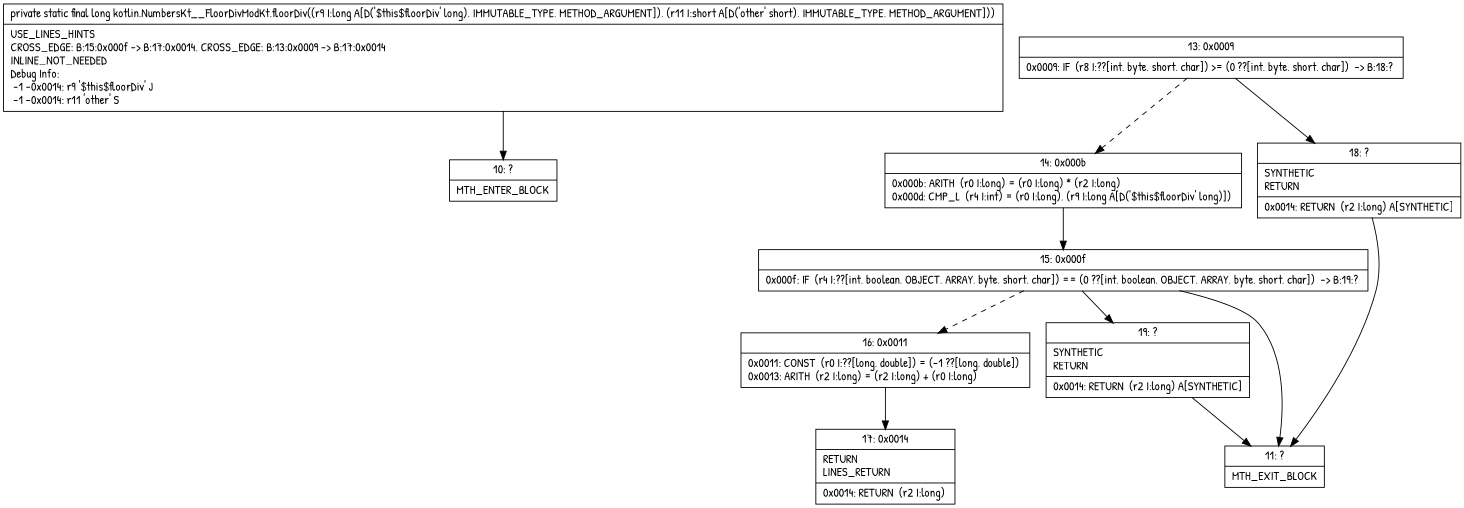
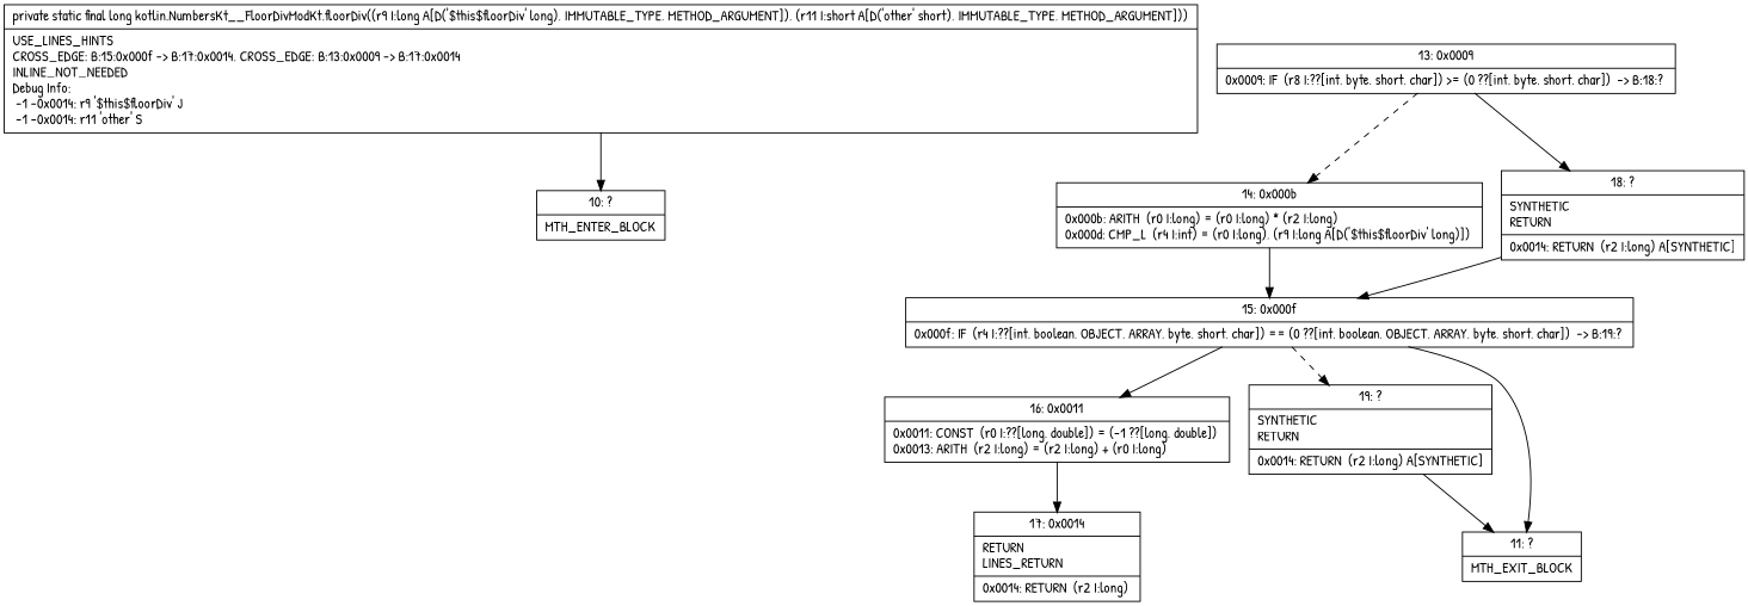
  digraph {
    fontname="Patrick Hand"
    node [fontname="Patrick Hand" shape=record]
    edge [fontname="Patrick Hand"]
    n1 [label="{10\:\ ?|MTH_ENTER_BLOCK\l}"]
    n2 [label="{13\:\ 0x0009|0x0009: IF  (r8 I:??[int, byte, short, char]) \>= (0 ??[int, byte, short, char])  \-\> B:18:? \l}"]
    n3 [label="{14\:\ 0x000b|0x000b: ARITH  (r0 I:long) = (r0 I:long) * (r2 I:long) \l0x000d: CMP_L  (r4 I:int) = (r0 I:long), (r9 I:long A[D('$this$floorDiv' long)]) \l}"]
    n4 [label="{18\:\ ?|SYNTHETIC\lRETURN\l|0x0014: RETURN  (r2 I:long) A[SYNTHETIC]\l}"]
    n5 [label="{15\:\ 0x000f|0x000f: IF  (r4 I:??[int, boolean, OBJECT, ARRAY, byte, short, char]) == (0 ??[int, boolean, OBJECT, ARRAY, byte, short, char])  \-\> B:19:? \l}"]
    n6 [label="{11\:\ ?|MTH_EXIT_BLOCK\l}"]
    n7 [label="{16\:\ 0x0011|0x0011: CONST  (r0 I:??[long, double]) = (\-1 ??[long, double]) \l0x0013: ARITH  (r2 I:long) = (r2 I:long) + (r0 I:long) \l}"]
    n8 [label="{19\:\ ?|SYNTHETIC\lRETURN\l|0x0014: RETURN  (r2 I:long) A[SYNTHETIC]\l}"]
    n9 [label="{17\:\ 0x0014|RETURN\lLINES_RETURN\l|0x0014: RETURN  (r2 I:long) \l}"]
    n10 [label="{private static final long kotlin.NumbersKt__FloorDivModKt.floorDiv((r9 I:long A[D('$this$floorDiv' long), IMMUTABLE_TYPE, METHOD_ARGUMENT]), (r11 I:short A[D('other' short), IMMUTABLE_TYPE, METHOD_ARGUMENT]))  | USE_LINES_HINTS\lCROSS_EDGE: B:15:0x000f \-\> B:17:0x0014, CROSS_EDGE: B:13:0x0009 \-\> B:17:0x0014\lINLINE_NOT_NEEDED\lDebug Info:\l  \-1 \-0x0014: r9 '$this$floorDiv' J\l  \-1 \-0x0014: r11 'other' S\l}"]
    n2 -> n3 [style=dashed]
    n2 -> n4
    n3 -> n5
-   n4 -> n6
+   n4 -> n5
    n5 -> n6
-   n5 -> n7 [style=dashed]
-   n5 -> n8
+   n5 -> n7 [style=solid]
+   n5 -> n8 [style=dashed]
    n7 -> n9
    n8 -> n6
    n10 -> n1
  }
